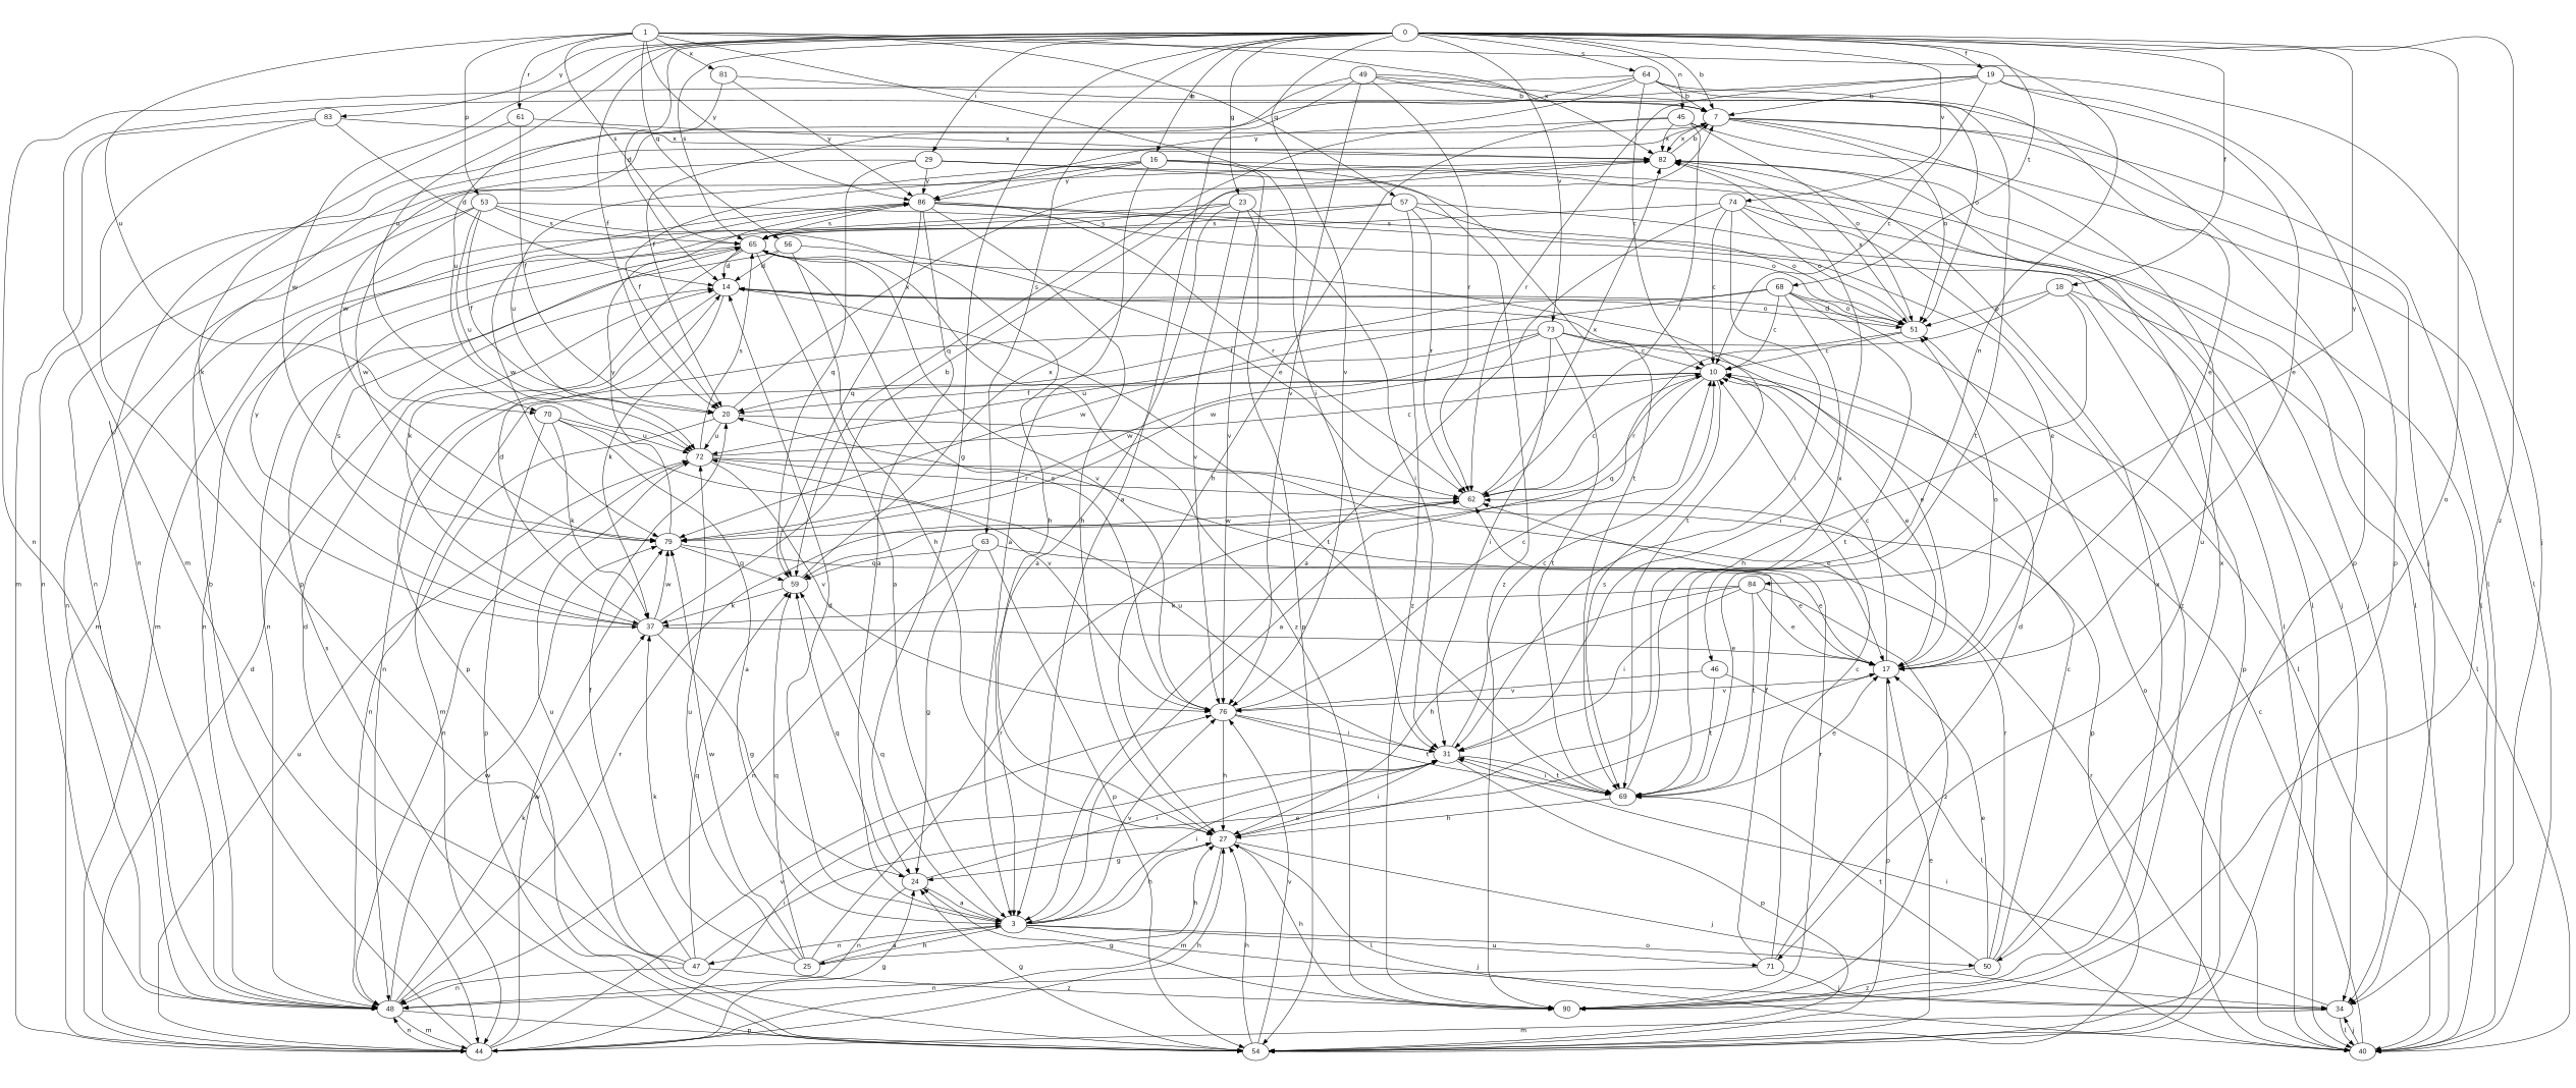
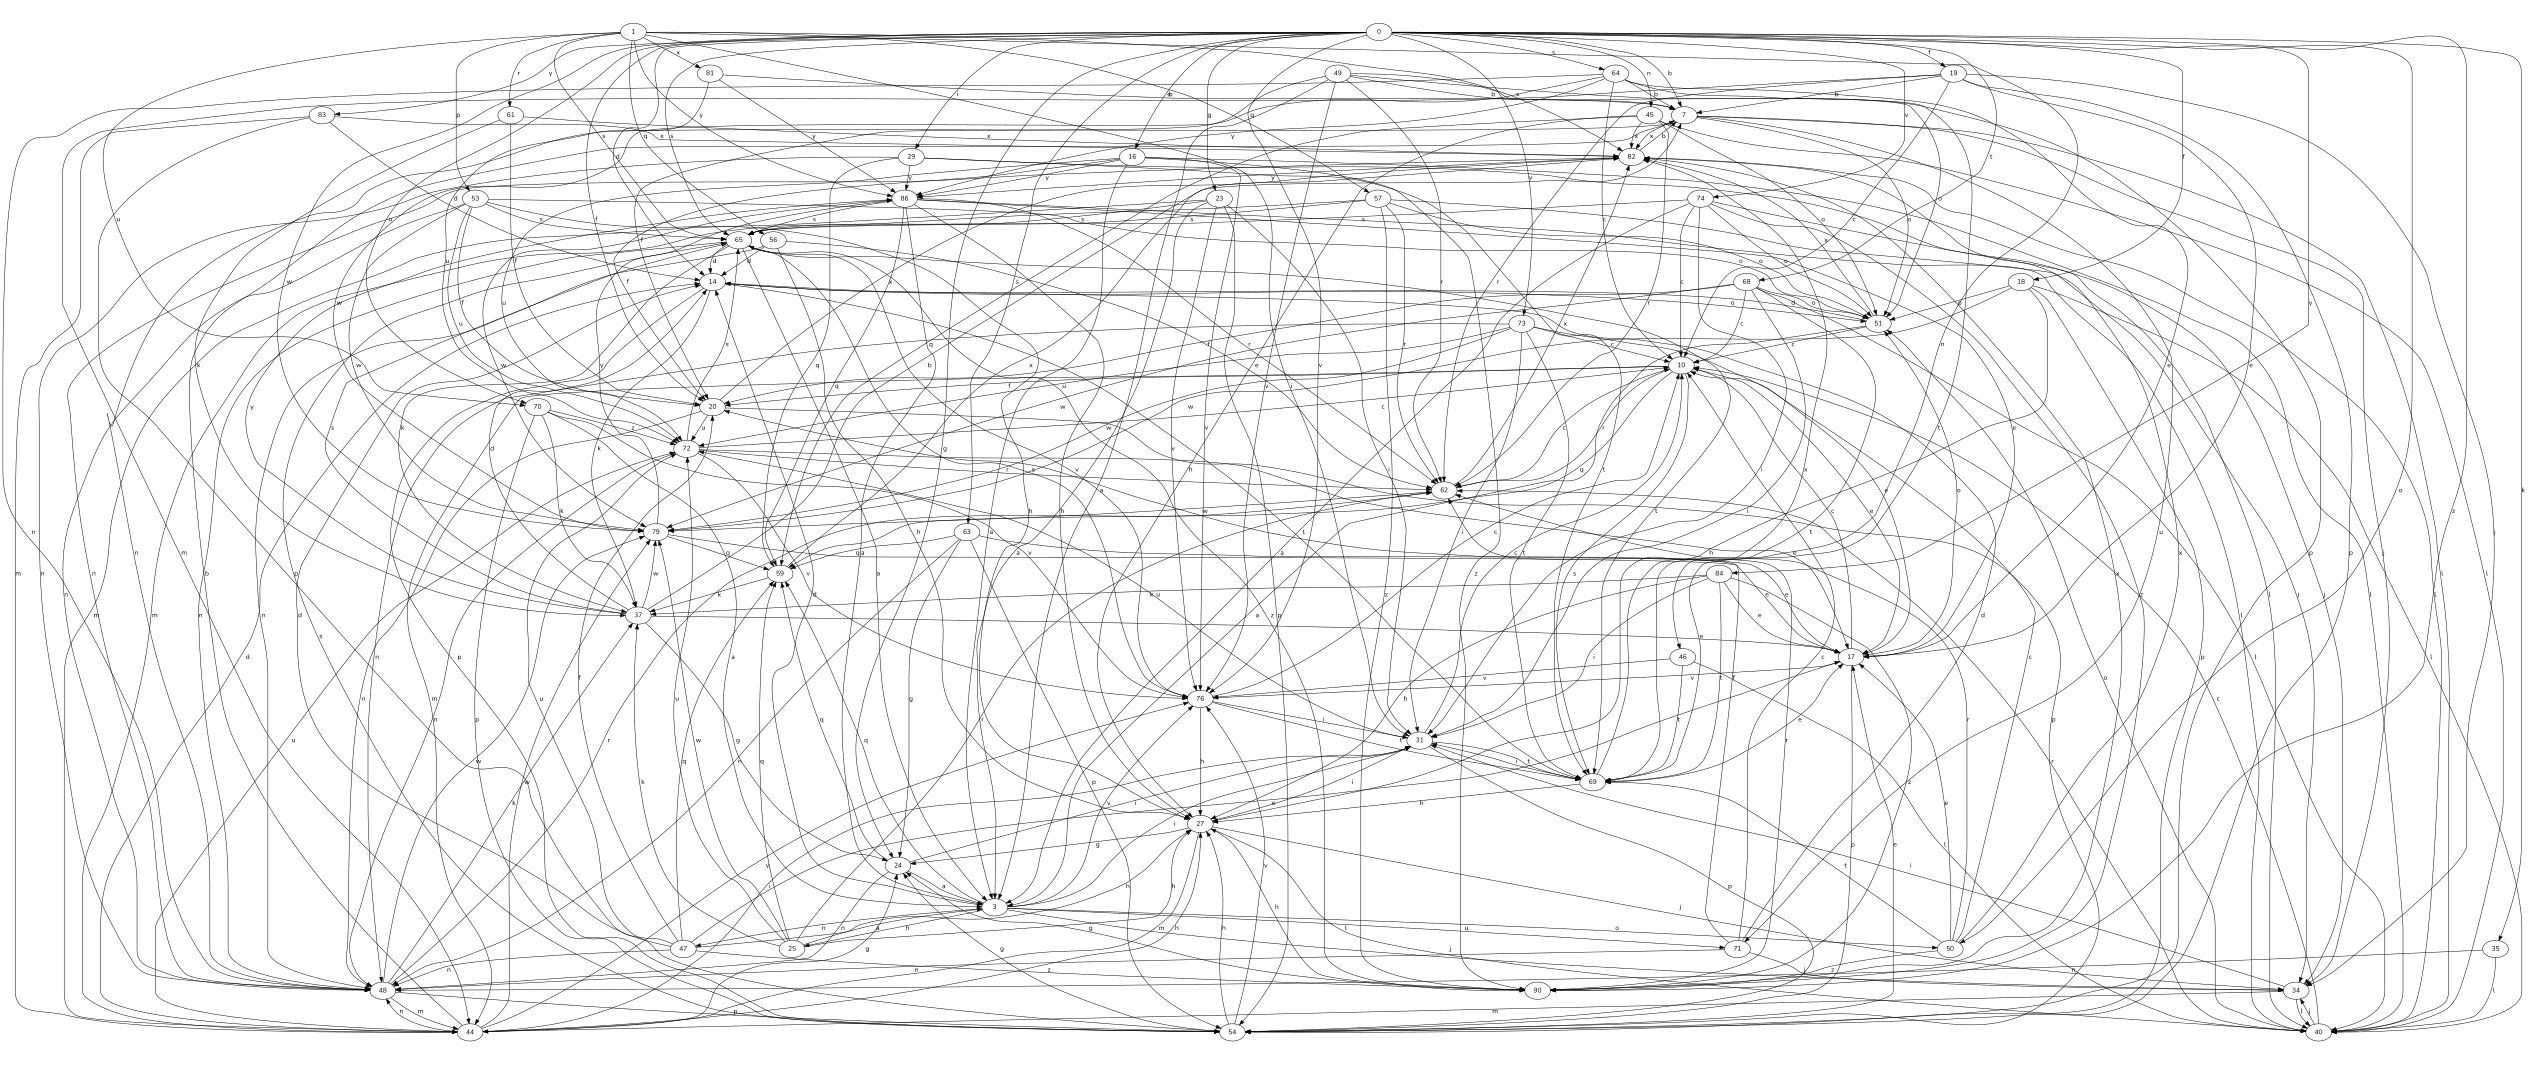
  strict digraph {
    fontname=Nunito
    node [fontname=Nunito]
    edge [fontname=Nunito]
    0
    7
    14
    16
    18
    19
    20
    23
    24
    29
+   35
    45
    50
    63
    64
    65
    68
    70
    73
    74
    76
    79
    83
    84
    90
    82
    34
    71
    40
    48
    51
    69
    37
    54
    86
    3
    72
    27
    10
    17
    44
    62
    31
    59
    49
    1
    46
    53
    56
    57
    61
    81
    25
    47
    0 -> 7 [label=b]
    0 -> 14 [label=d]
    0 -> 16 [label=e]
    0 -> 18 [label=f]
    0 -> 19 [label=f]
    0 -> 20 [label=f]
    0 -> 23 [label=g]
    0 -> 24 [label=g]
    0 -> 29 [label=i]
+   0 -> 35 [label=k]
    0 -> 45 [label=n]
    0 -> 50 [label=o]
    0 -> 63 [label=s]
    0 -> 64 [label=s]
    0 -> 65 [label=s]
    0 -> 68 [label=t]
    0 -> 70 [label=u]
    0 -> 73 [label=v]
    0 -> 74 [label=v]
    0 -> 76 [label=v]
    0 -> 79 [label=w]
    0 -> 83 [label=y]
    0 -> 84 [label=y]
    0 -> 90 [label=z]
    7 -> 82 [label=x]
    7 -> 34 [label=j]
    7 -> 71 [label=u]
    7 -> 40 [label=l]
    7 -> 48 [label=n]
    7 -> 51 [label=o]
    14 -> 51 [label=o]
    14 -> 69 [label=t]
    14 -> 37 [label=k]
    14 -> 54 [label=p]
    16 -> 20 [label=f]
    16 -> 76 [label=v]
    16 -> 90 [label=z]
    16 -> 40 [label=l]
    16 -> 86 [label=y]
    16 -> 3 [label=a]
    16 -> 72 [label=u]
    18 -> 79 [label=w]
    18 -> 40 [label=l]
    18 -> 51 [label=o]
    18 -> 54 [label=p]
    18 -> 27 [label=h]
    19 -> 7 [label=b]
    19 -> 34 [label=j]
    19 -> 54 [label=p]
    19 -> 10 [label=c]
    19 -> 17 [label=e]
    19 -> 44 [label=m]
    19 -> 62 [label=r]
    20 -> 82 [label=x]
    20 -> 48 [label=n]
    20 -> 54 [label=p]
    20 -> 72 [label=u]
    23 -> 65 [label=s]
    23 -> 76 [label=v]
    23 -> 54 [label=p]
    23 -> 3 [label=a]
    23 -> 44 [label=m]
    23 -> 31 [label=i]
    24 -> 48 [label=n]
    24 -> 3 [label=a]
    24 -> 31 [label=i]
    24 -> 59 [label=q]
    29 -> 40 [label=l]
    29 -> 48 [label=n]
    29 -> 69 [label=t]
    29 -> 86 [label=y]
    29 -> 59 [label=q]
+   35 -> 40 [label=l]
+   35 -> 48 [label=n]
    45 -> 82 [label=x]
    45 -> 40 [label=l]
    45 -> 51 [label=o]
    45 -> 27 [label=h]
    45 -> 62 [label=r]
    45 -> 59 [label=q]
    50 -> 90 [label=z]
    50 -> 82 [label=x]
    50 -> 69 [label=t]
    50 -> 10 [label=c]
    50 -> 17 [label=e]
    50 -> 62 [label=r]
    63 -> 24 [label=g]
    63 -> 48 [label=n]
    63 -> 54 [label=p]
    63 -> 17 [label=e]
    63 -> 59 [label=q]
    64 -> 7 [label=b]
    64 -> 79 [label=w]
    64 -> 48 [label=n]
    64 -> 69 [label=t]
    64 -> 86 [label=y]
    64 -> 10 [label=c]
    64 -> 17 [label=e]
    65 -> 14 [label=d]
    65 -> 76 [label=v]
    65 -> 90 [label=z]
    65 -> 48 [label=n]
    65 -> 69 [label=t]
    65 -> 37 [label=k]
    65 -> 3 [label=a]
    68 -> 20 [label=f]
    68 -> 79 [label=w]
    68 -> 40 [label=l]
    68 -> 51 [label=o]
    68 -> 69 [label=t]
    68 -> 10 [label=c]
    68 -> 31 [label=i]
    70 -> 76 [label=v]
    70 -> 37 [label=k]
    70 -> 54 [label=p]
    70 -> 3 [label=a]
-   70 -> 72 [label=u]
+   70 -> 72 [label=z]
    73 -> 79 [label=w]
    73 -> 48 [label=n]
    73 -> 69 [label=t]
    73 -> 72 [label=u]
    73 -> 10 [label=c]
    73 -> 17 [label=e]
    73 -> 31 [label=i]
    74 -> 65 [label=s]
    74 -> 90 [label=z]
    74 -> 34 [label=j]
    74 -> 51 [label=o]
    74 -> 3 [label=a]
    74 -> 10 [label=c]
    74 -> 31 [label=i]
    76 -> 65 [label=s]
    76 -> 69 [label=t]
    76 -> 27 [label=h]
    76 -> 10 [label=c]
    76 -> 31 [label=i]
    79 -> 86 [label=y]
    79 -> 17 [label=e]
    79 -> 59 [label=q]
    83 -> 14 [label=d]
    83 -> 82 [label=x]
    83 -> 54 [label=p]
    83 -> 44 [label=m]
    84 -> 90 [label=z]
    84 -> 69 [label=t]
    84 -> 37 [label=k]
    84 -> 27 [label=h]
    84 -> 17 [label=e]
    84 -> 31 [label=i]
    90 -> 24 [label=g]
    90 -> 82 [label=x]
    90 -> 27 [label=h]
    90 -> 62 [label=r]
    82 -> 7 [label=b]
    82 -> 40 [label=l]
    82 -> 48 [label=n]
+   82 -> 86 [label=y]
    34 -> 40 [label=l]
    34 -> 44 [label=m]
    34 -> 31 [label=i]
    71 -> 14 [label=d]
    71 -> 20 [label=f]
    71 -> 34 [label=j]
    71 -> 48 [label=n]
    71 -> 10 [label=c]
    40 -> 34 [label=j]
    40 -> 51 [label=o]
    40 -> 10 [label=c]
    40 -> 62 [label=r]
    48 -> 79 [label=w]
    48 -> 37 [label=k]
    48 -> 54 [label=p]
    48 -> 44 [label=m]
    48 -> 62 [label=r]
    51 -> 14 [label=d]
    51 -> 82 [label=x]
    51 -> 3 [label=a]
    51 -> 10 [label=c]
    69 -> 82 [label=x]
    69 -> 27 [label=h]
    69 -> 17 [label=e]
    69 -> 31 [label=i]
    37 -> 7 [label=b]
    37 -> 14 [label=d]
    37 -> 24 [label=g]
    37 -> 65 [label=s]
    37 -> 79 [label=w]
    37 -> 86 [label=y]
    37 -> 17 [label=e]
    54 -> 24 [label=g]
    54 -> 65 [label=s]
    54 -> 76 [label=v]
    54 -> 27 [label=h]
    54 -> 17 [label=e]
    86 -> 65 [label=s]
    86 -> 79 [label=w]
    86 -> 40 [label=l]
    86 -> 3 [label=a]
    86 -> 27 [label=h]
    86 -> 17 [label=e]
    86 -> 62 [label=r]
    86 -> 59 [label=q]
    3 -> 14 [label=d]
    3 -> 50 [label=o]
    3 -> 76 [label=v]
    3 -> 34 [label=j]
    3 -> 71 [label=u]
    3 -> 31 [label=i]
    3 -> 59 [label=q]
    3 -> 25 [label=h]
    3 -> 47 [label=n]
    72 -> 65 [label=s]
    72 -> 76 [label=v]
    72 -> 48 [label=n]
    72 -> 10 [label=c]
    72 -> 17 [label=e]
    72 -> 62 [label=r]
    27 -> 24 [label=g]
    27 -> 34 [label=j]
    27 -> 40 [label=l]
    27 -> 44 [label=m]
    27 -> 31 [label=i]
    10 -> 20 [label=f]
    10 -> 69 [label=s]
    10 -> 17 [label=e]
    10 -> 44 [label=m]
    10 -> 62 [label=r]
    10 -> 59 [label=q]
    17 -> 76 [label=v]
    17 -> 51 [label=o]
    17 -> 54 [label=p]
    17 -> 10 [label=c]
    44 -> 7 [label=b]
    44 -> 14 [label=d]
    44 -> 24 [label=g]
    44 -> 76 [label=v]
    44 -> 79 [label=w]
    44 -> 48 [label=n]
    44 -> 72 [label=u]
    44 -> 27 [label=h]
    44 -> 31 [label=i]
    62 -> 79 [label=w]
    62 -> 82 [label=x]
    62 -> 10 [label=c]
    31 -> 69 [label=t]
    31 -> 54 [label=p]
    31 -> 72 [label=u]
    31 -> 10 [label=c]
    59 -> 82 [label=x]
    59 -> 37 [label=k]
    49 -> 7 [label=b]
    49 -> 20 [label=f]
    49 -> 76 [label=v]
    49 -> 51 [label=o]
    49 -> 54 [label=p]
    49 -> 3 [label=a]
    49 -> 62 [label=r]
    1 -> 65 [label=s]
    1 -> 70 [label=u]
    1 -> 82 [label=x]
    1 -> 86 [label=y]
    1 -> 31 [label=i]
    1 -> 46 [label=n]
    1 -> 53 [label=p]
    1 -> 56 [label=q]
    1 -> 57 [label=q]
    1 -> 61 [label=r]
    1 -> 81 [label=x]
    46 -> 76 [label=v]
    46 -> 40 [label=l]
    46 -> 69 [label=t]
    53 -> 20 [label=f]
    53 -> 65 [label=s]
    53 -> 79 [label=w]
    53 -> 48 [label=n]
    53 -> 51 [label=o]
    53 -> 72 [label=u]
    53 -> 27 [label=h]
    56 -> 14 [label=d]
    56 -> 48 [label=n]
    56 -> 27 [label=h]
    56 -> 62 [label=e]
    57 -> 65 [label=s]
    57 -> 90 [label=z]
    57 -> 34 [label=j]
    57 -> 51 [label=o]
    57 -> 44 [label=m]
    57 -> 62 [label=r]
    61 -> 20 [label=f]
    61 -> 82 [label=x]
    61 -> 37 [label=k]
    81 -> 7 [label=b]
    81 -> 86 [label=y]
    81 -> 72 [label=u]
    25 -> 79 [label=w]
    25 -> 37 [label=k]
    25 -> 3 [label=a]
    25 -> 72 [label=u]
    25 -> 27 [label=h]
    25 -> 62 [label=r]
    25 -> 59 [label=q]
    47 -> 14 [label=d]
    47 -> 20 [label=f]
    47 -> 90 [label=z]
    47 -> 48 [label=n]
    47 -> 72 [label=u]
-   3 -> 27 [label=h]
+   47 -> 27 [label=h]
    47 -> 17 [label=e]
    47 -> 59 [label=q]
  }
